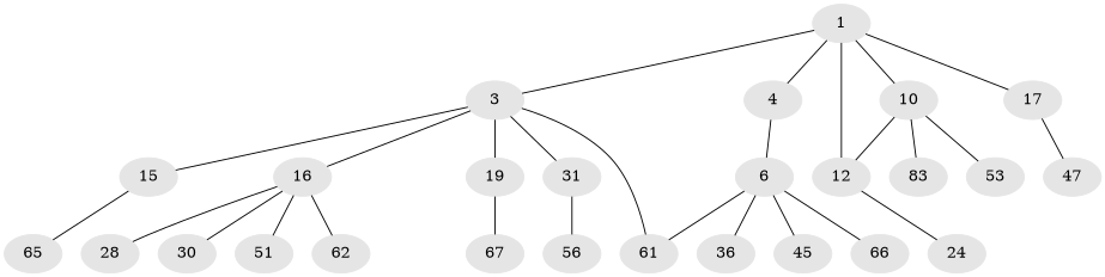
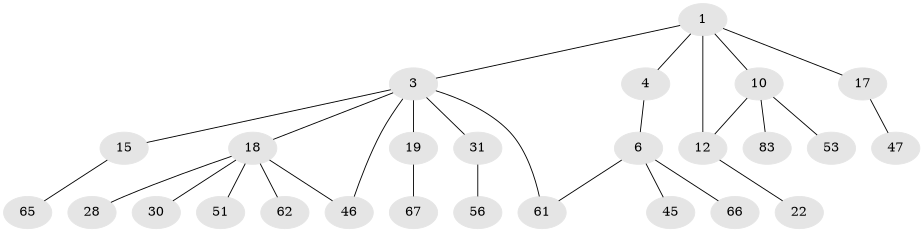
  graph {
    node [color=gray90 style=filled]
    1 [super="+2+58"]
    3 [super="+13+5+22+63"]
    4 [super="+44+14"]
    10 [super="+41+20+69+29"]
    12 [super="+55+52"]
    17 [super="+33"]
    15 [super="+54+38"]
-   16 [super="+25+27+35"]
+   16 [super="+25+27+35" label=18]
    19 [super="+26"]
    31 [super="+57+34+37"]
+   46
    61 [super="+64"]
    6 [super="+8+9+18+21+7"]
    n14 [label=83]
    53
-   24
+   24 [label=22]
    47
    65
    28
    30
    51
    62
    67
    56 [super="+59"]
-   36 [super="+68"]
    45 [super="+50"]
    66
    1 -- 3
    1 -- 4
    1 -- 10
    1 -- 12
    1 -- 17
    3 -- 15
    3 -- 16
    3 -- 19
    3 -- 31
+   3 -- 46
    3 -- 61
    4 -- 6
    10 -- 12
    10 -- n14
    10 -- 53
    12 -- 24
    17 -- 47
    15 -- 65
+   16 -- 46
    16 -- 28
    16 -- 30
    16 -- 51
    16 -- 62
    19 -- 67
    31 -- 56
    6 -- 61
-   6 -- 36
    6 -- 45
    6 -- 66
  }
